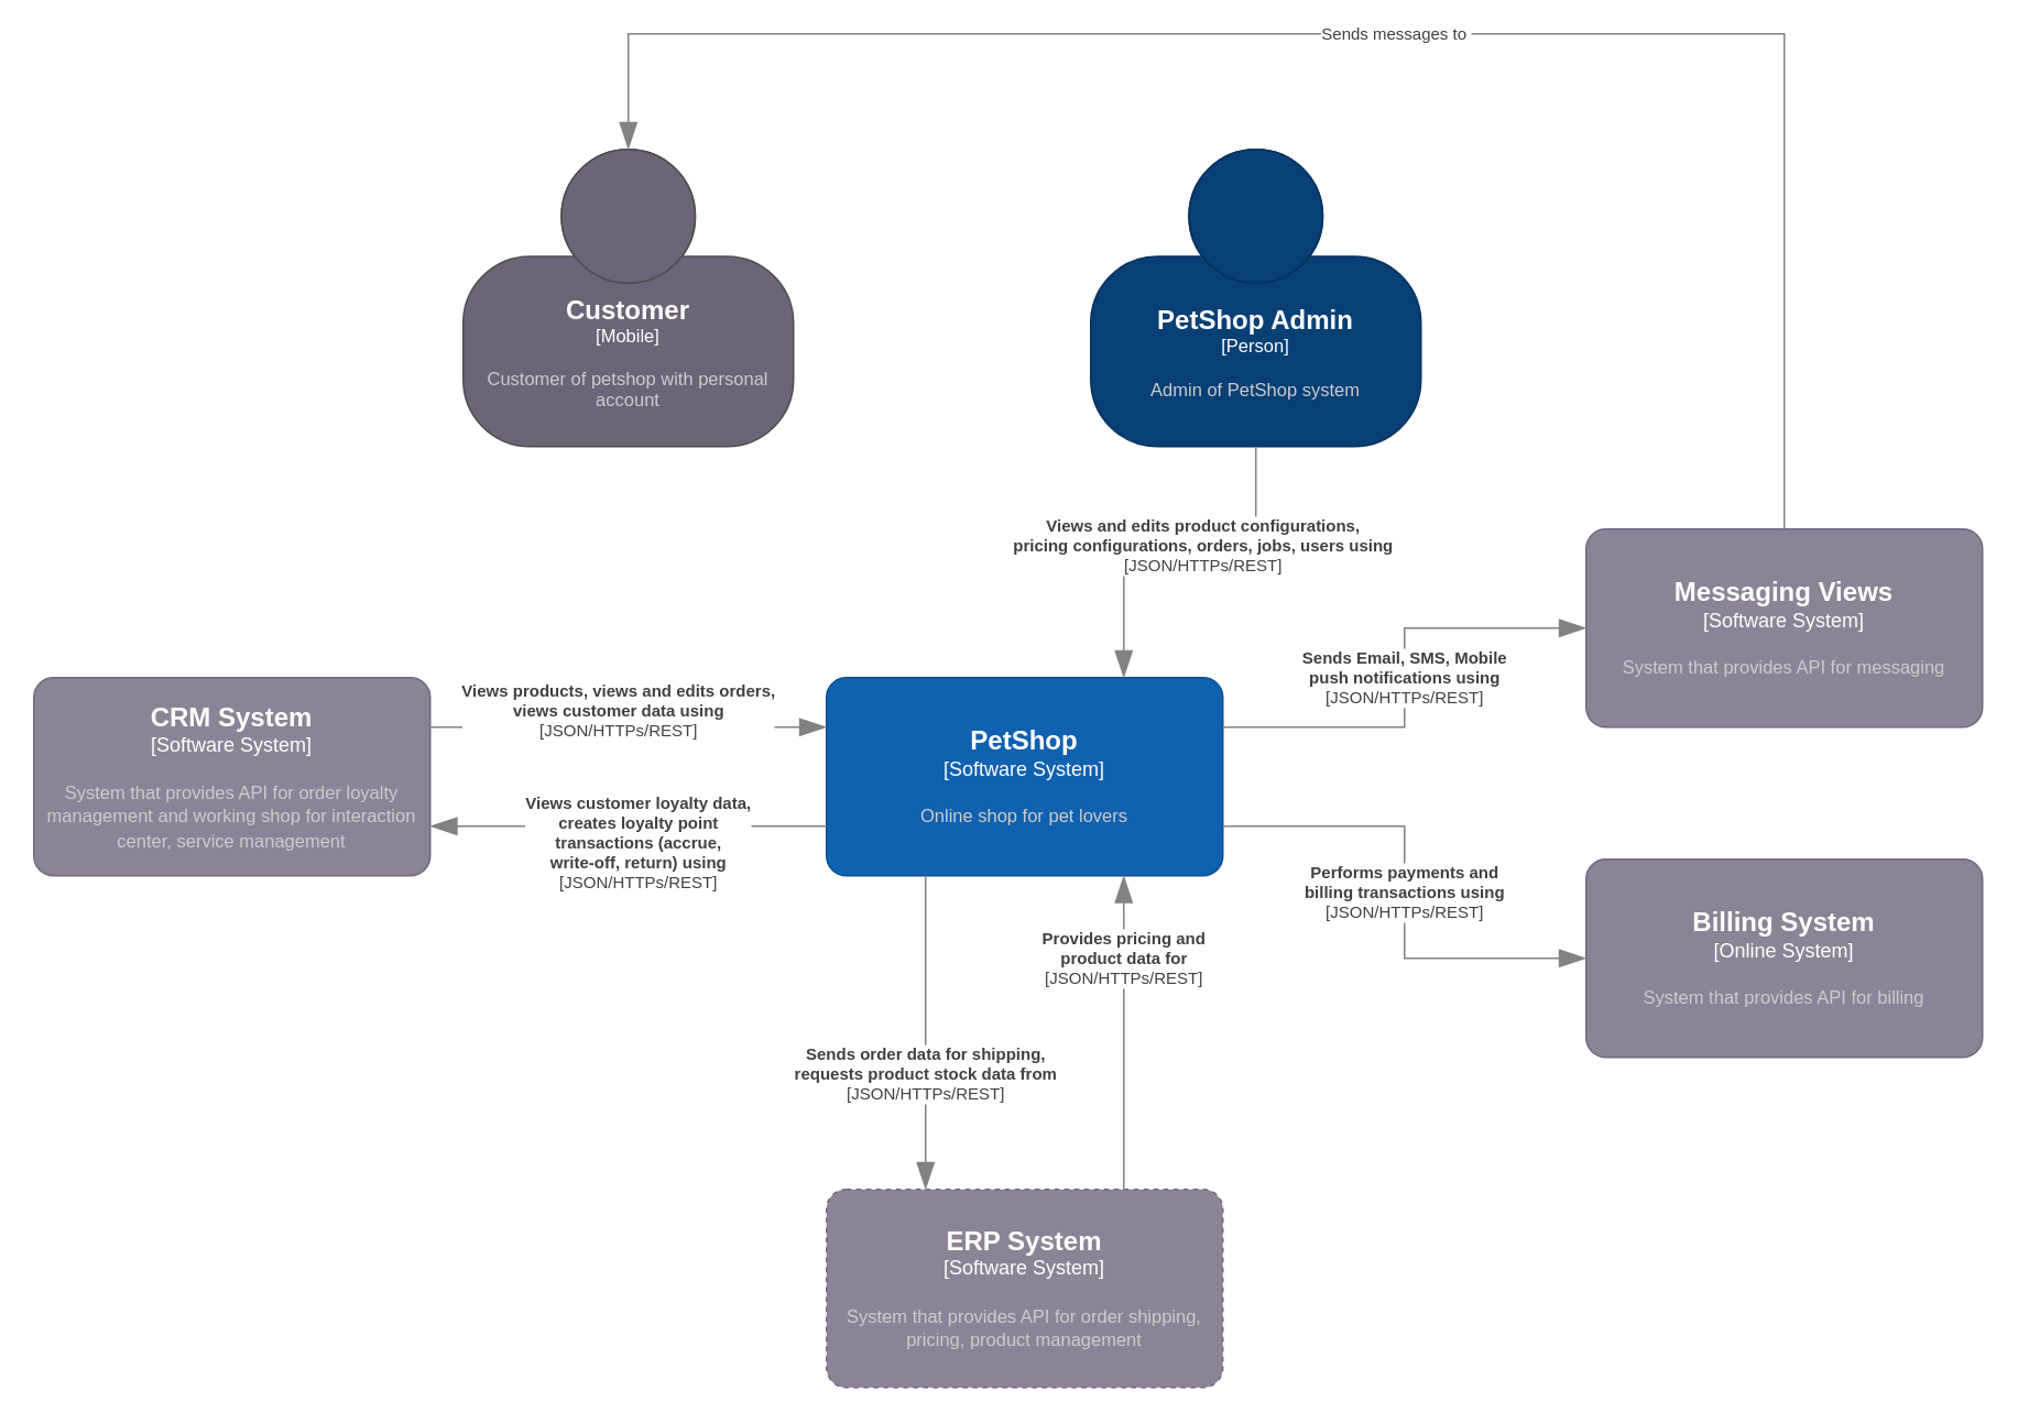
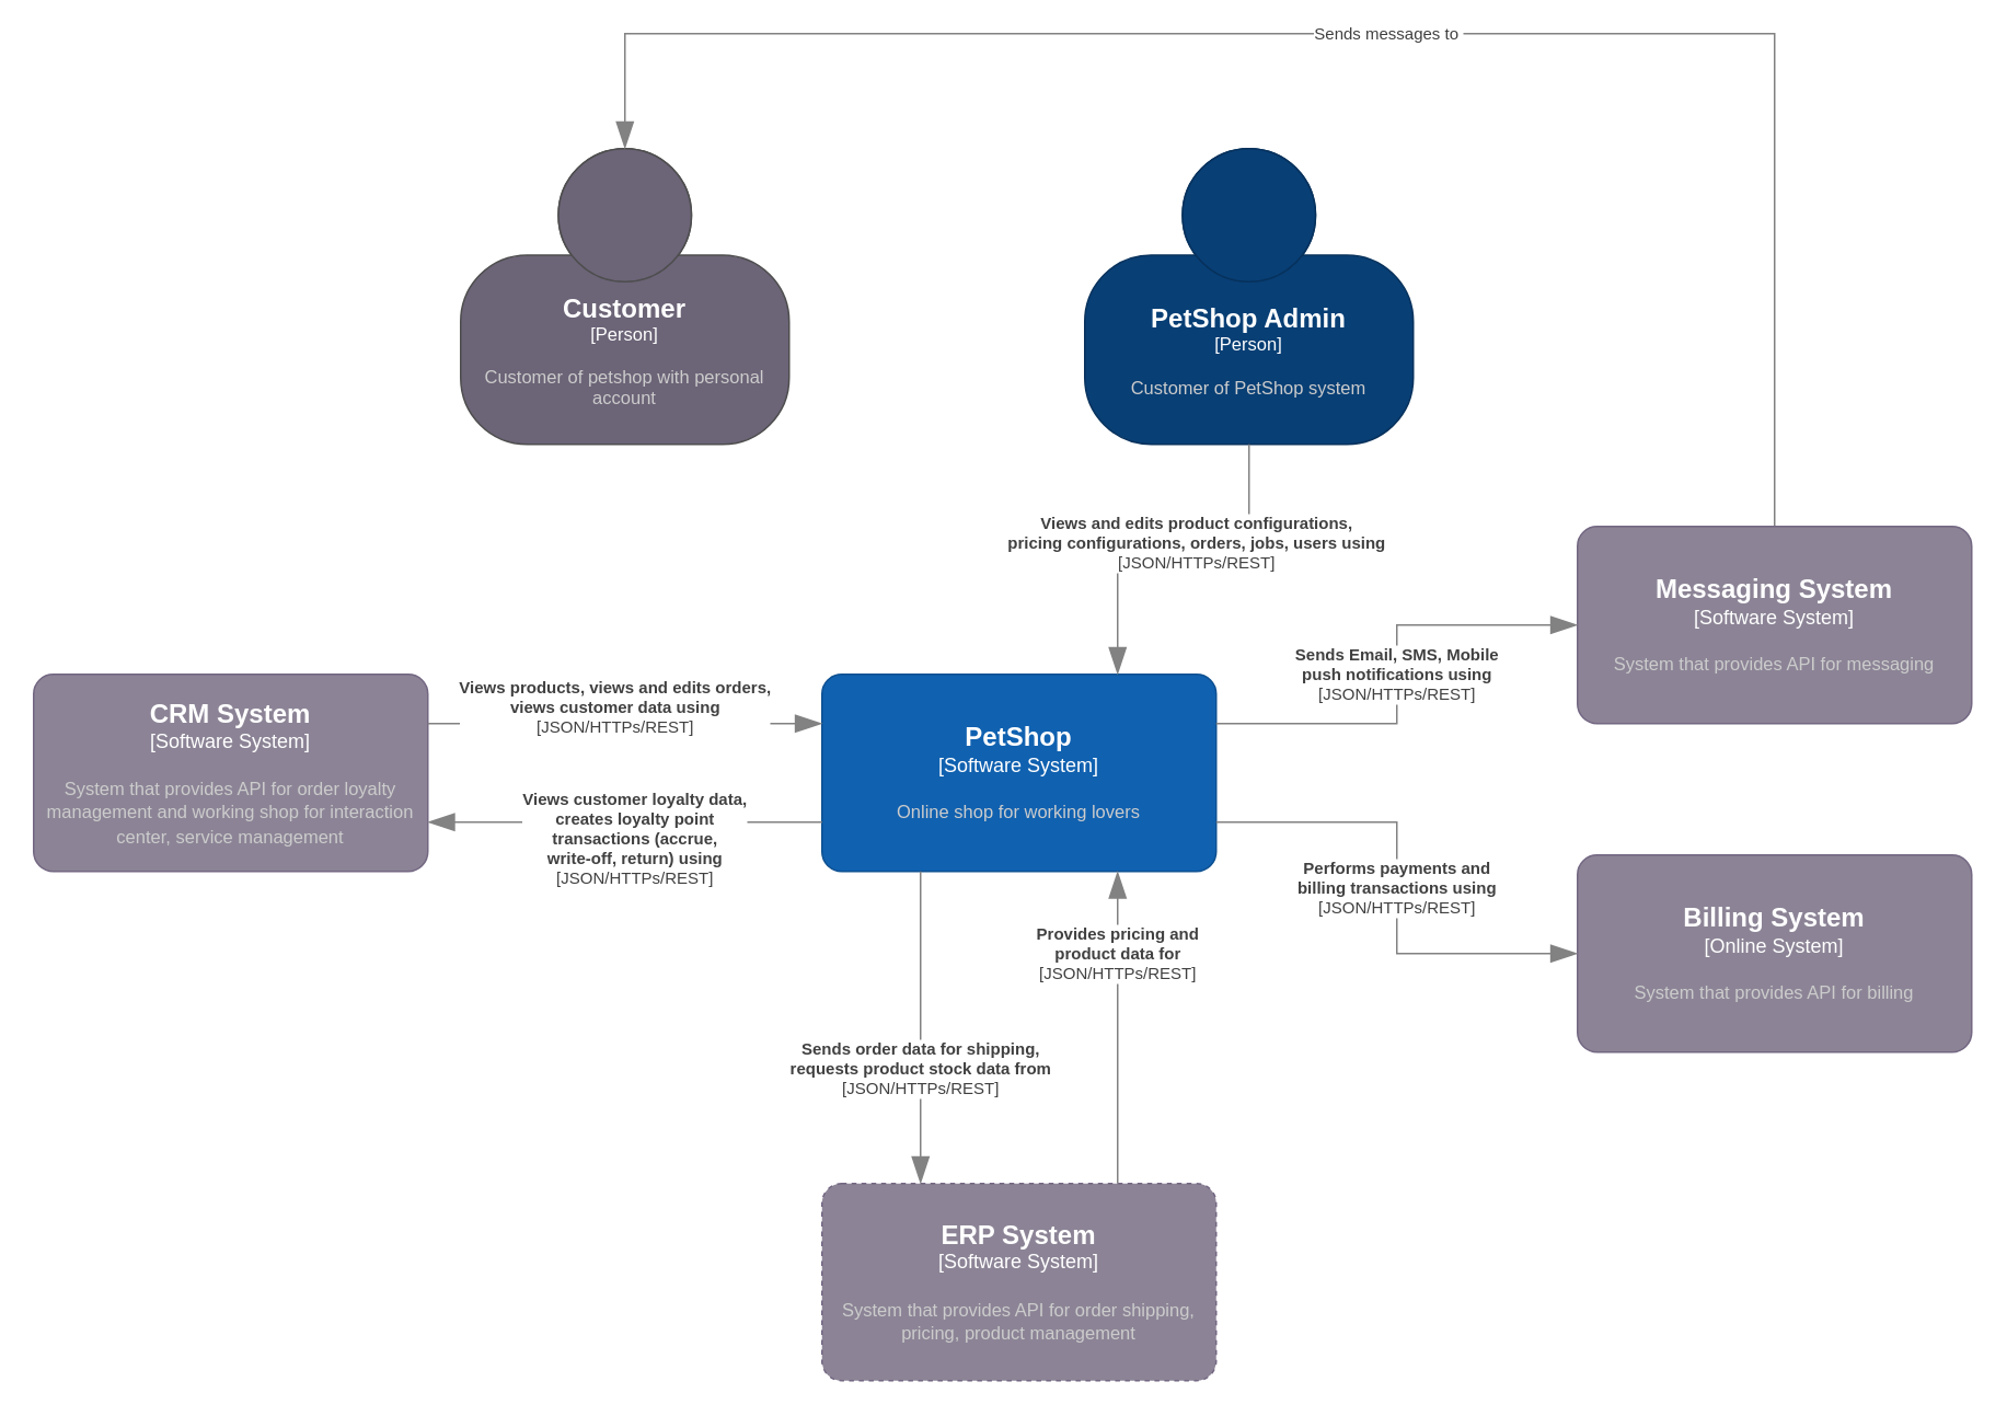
  <mxCell id="0" />
  <mxCell id="1" parent="0" />
- <mxCell id="2" value="&lt;font style=&quot;font-size: 16px&quot;&gt;&lt;b&gt;PetShop Admin&lt;/b&gt;&lt;/font&gt;&lt;div&gt;[Person]&lt;/div&gt;&lt;br&gt;&lt;div&gt;&lt;font style=&quot;font-size: 11px&quot;&gt;&lt;font color=&quot;#cccccc&quot;&gt;Admin of PetShop system&lt;/font&gt;&lt;/div&gt;" style="html=1;fontSize=11;dashed=0;whiteSpace=wrap;fillColor=#083F75;strokeColor=#06315C;fontColor=#ffffff;shape=mxgraph.c4.person2;align=center;metaEdit=1;points=[[0.5,0,0],[1,0.5,0],[1,0.75,0],[0.75,1,0],[0.5,1,0],[0.25,1,0],[0,0.75,0],[0,0.5,0]];resizable=0;" vertex="1" parent="1"><mxGeometry y="90" width="200" height="180" as="geometry" x="660" /></mxCell>
- <mxCell id="3" value="&lt;font style=&quot;font-size: 16px&quot;&gt;&lt;b&gt;Customer&lt;/b&gt;&lt;/font&gt;&lt;div&gt;[Mobile]&lt;/div&gt;&lt;br&gt;&lt;div&gt;&lt;font style=&quot;font-size: 11px&quot;&gt;&lt;font color=&quot;#cccccc&quot;&gt;Customer of petshop with personal account&lt;/font&gt;&lt;/div&gt;" style="html=1;fontSize=11;dashed=0;whiteSpace=wrap;fillColor=#6C6477;strokeColor=#4D4D4D;fontColor=#ffffff;shape=mxgraph.c4.person2;align=center;metaEdit=1;points=[[0.5,0,0],[1,0.5,0],[1,0.75,0],[0.75,1,0],[0.5,1,0],[0.25,1,0],[0,0.75,0],[0,0.5,0]];resizable=0;" vertex="1" parent="1"><mxGeometry x="280" y="90" width="200" height="180" as="geometry" /></mxCell>
+ <mxCell id="2" value="&lt;font style=&quot;font-size: 16px&quot;&gt;&lt;b&gt;PetShop Admin&lt;/b&gt;&lt;/font&gt;&lt;div&gt;[Person]&lt;/div&gt;&lt;br&gt;&lt;div&gt;&lt;font style=&quot;font-size: 11px&quot;&gt;&lt;font color=&quot;#cccccc&quot;&gt;Customer of PetShop system&lt;/font&gt;&lt;/div&gt;" style="html=1;fontSize=11;dashed=0;whiteSpace=wrap;fillColor=#083F75;strokeColor=#06315C;fontColor=#ffffff;shape=mxgraph.c4.person2;align=center;metaEdit=1;points=[[0.5,0,0],[1,0.5,0],[1,0.75,0],[0.75,1,0],[0.5,1,0],[0.25,1,0],[0,0.75,0],[0,0.5,0]];resizable=0;" vertex="1" parent="1"><mxGeometry y="90" width="200" height="180" as="geometry" x="660" /></mxCell>
+ <mxCell id="3" value="&lt;font style=&quot;font-size: 16px&quot;&gt;&lt;b&gt;Customer&lt;/b&gt;&lt;/font&gt;&lt;div&gt;[Person]&lt;/div&gt;&lt;br&gt;&lt;div&gt;&lt;font style=&quot;font-size: 11px&quot;&gt;&lt;font color=&quot;#cccccc&quot;&gt;Customer of petshop with personal account&lt;/font&gt;&lt;/div&gt;" style="html=1;fontSize=11;dashed=0;whiteSpace=wrap;fillColor=#6C6477;strokeColor=#4D4D4D;fontColor=#ffffff;shape=mxgraph.c4.person2;align=center;metaEdit=1;points=[[0.5,0,0],[1,0.5,0],[1,0.75,0],[0.75,1,0],[0.5,1,0],[0.25,1,0],[0,0.75,0],[0,0.5,0]];resizable=0;" vertex="1" parent="1"><mxGeometry x="280" y="90" width="200" height="180" as="geometry" /></mxCell>
  <mxCell id="4" value="Sends messages to&amp;nbsp;" style="edgeStyle=orthogonalEdgeStyle;rounded=0;orthogonalLoop=1;jettySize=auto;html=1;exitX=0.5;exitY=0;exitDx=0;exitDy=0;exitPerimeter=0;entryX=0.5;entryY=0;entryDx=0;entryDy=0;entryPerimeter=0;endArrow=blockThin;fontSize=10;strokeColor=#828282;fontColor=#404040;strokeWidth=1;endFill=1;endSize=14;startSize=14;" edge="1" parent="1" source="5" target="3"><mxGeometry relative="1" as="geometry"><Array as="points"><mxPoint x="1080" y="20" /><mxPoint x="380" y="20" /></Array></mxGeometry></mxCell>
- <mxCell id="5" value="&lt;font style=&quot;font-size: 16px&quot;&gt;&lt;b&gt;Messaging Views&lt;/b&gt;&lt;/font&gt;&lt;div&gt;[Software System]&lt;/div&gt;&lt;br&gt;&lt;div&gt;&lt;font style=&quot;font-size: 11px&quot;&gt;&lt;font color=&quot;#cccccc&quot;&gt;System that provides API for messaging&lt;/font&gt;&lt;/div&gt;" style="rounded=1;whiteSpace=wrap;html=1;labelBackgroundColor=none;fillColor=#8C8496;fontColor=#ffffff;align=center;arcSize=10;strokeColor=#736782;metaEdit=1;resizable=0;points=[[0.25,0,0],[0.5,0,0],[0.75,0,0],[1,0.25,0],[1,0.5,0],[1,0.75,0],[0.75,1,0],[0.5,1,0],[0.25,1,0],[0,0.75,0],[0,0.5,0],[0,0.25,0]];" vertex="1" parent="1"><mxGeometry x="960" y="320" width="240" height="120" as="geometry" /></mxCell>
+ <mxCell id="5" value="&lt;font style=&quot;font-size: 16px&quot;&gt;&lt;b&gt;Messaging System&lt;/b&gt;&lt;/font&gt;&lt;div&gt;[Software System]&lt;/div&gt;&lt;br&gt;&lt;div&gt;&lt;font style=&quot;font-size: 11px&quot;&gt;&lt;font color=&quot;#cccccc&quot;&gt;System that provides API for messaging&lt;/font&gt;&lt;/div&gt;" style="rounded=1;whiteSpace=wrap;html=1;labelBackgroundColor=none;fillColor=#8C8496;fontColor=#ffffff;align=center;arcSize=10;strokeColor=#736782;metaEdit=1;resizable=0;points=[[0.25,0,0],[0.5,0,0],[0.75,0,0],[1,0.25,0],[1,0.5,0],[1,0.75,0],[0.75,1,0],[0.5,1,0],[0.25,1,0],[0,0.75,0],[0,0.5,0],[0,0.25,0]];" vertex="1" parent="1"><mxGeometry x="960" y="320" width="240" height="120" as="geometry" /></mxCell>
  <mxCell id="6" value="&lt;font style=&quot;font-size: 16px&quot;&gt;&lt;b&gt;Billing System&lt;/b&gt;&lt;/font&gt;&lt;div&gt;[Online System]&lt;/div&gt;&lt;br&gt;&lt;div&gt;&lt;font style=&quot;font-size: 11px&quot;&gt;&lt;font color=&quot;#cccccc&quot;&gt;System that provides API for billing&lt;/font&gt;&lt;/div&gt;" style="rounded=1;whiteSpace=wrap;html=1;labelBackgroundColor=none;fillColor=#8C8496;fontColor=#ffffff;align=center;arcSize=10;strokeColor=#736782;metaEdit=1;resizable=0;points=[[0.25,0,0],[0.5,0,0],[0.75,0,0],[1,0.25,0],[1,0.5,0],[1,0.75,0],[0.75,1,0],[0.5,1,0],[0.25,1,0],[0,0.75,0],[0,0.5,0],[0,0.25,0]];" vertex="1" parent="1"><mxGeometry x="960" y="520" width="240" height="120" as="geometry" /></mxCell>
  <mxCell id="7" value="&lt;font style=&quot;font-size: 16px&quot;&gt;&lt;b&gt;ERP System&lt;/b&gt;&lt;/font&gt;&lt;div&gt;[Software System]&lt;/div&gt;&lt;br&gt;&lt;div&gt;&lt;font style=&quot;font-size: 11px&quot;&gt;&lt;font color=&quot;#cccccc&quot;&gt;System that provides API for order shipping, pricing, product management&lt;/font&gt;&lt;/div&gt;" style="rounded=1;whiteSpace=wrap;html=1;labelBackgroundColor=none;fillColor=#8C8496;fontColor=#ffffff;align=center;arcSize=10;strokeColor=#736782;metaEdit=1;resizable=0;points=[[0.25,0,0],[0.5,0,0],[0.75,0,0],[1,0.25,0],[1,0.5,0],[1,0.75,0],[0.75,1,0],[0.5,1,0],[0.25,1,0],[0,0.75,0],[0,0.5,0],[0,0.25,0]];dashed=1;" vertex="1" parent="1"><mxGeometry x="500" y="720" width="240" height="120" as="geometry" /></mxCell>
  <mxCell id="8" value="&lt;font style=&quot;font-size: 16px&quot;&gt;&lt;b&gt;CRM System&lt;/b&gt;&lt;/font&gt;&lt;div&gt;[Software System]&lt;/div&gt;&lt;br&gt;&lt;div&gt;&lt;font style=&quot;font-size: 11px&quot;&gt;&lt;font color=&quot;#cccccc&quot;&gt;System that provides API for order loyalty management and working shop for interaction center, service management&lt;/font&gt;&lt;/div&gt;" style="rounded=1;whiteSpace=wrap;html=1;labelBackgroundColor=none;fillColor=#8C8496;fontColor=#ffffff;align=center;arcSize=10;strokeColor=#736782;metaEdit=1;resizable=0;points=[[0.25,0,0],[0.5,0,0],[0.75,0,0],[1,0.25,0],[1,0.5,0],[1,0.75,0],[0.75,1,0],[0.5,1,0],[0.25,1,0],[0,0.75,0],[0,0.5,0],[0,0.25,0]];" vertex="1" parent="1"><mxGeometry x="20" y="410" width="240" height="120" as="geometry" /></mxCell>
- <mxCell id="9" value="&lt;font style=&quot;font-size: 16px&quot;&gt;&lt;b&gt;PetShop&lt;/b&gt;&lt;/font&gt;&lt;div&gt;[Software System]&lt;/div&gt;&lt;br&gt;&lt;div&gt;&lt;font style=&quot;font-size: 11px&quot;&gt;&lt;font color=&quot;#cccccc&quot;&gt;Online shop for pet lovers&lt;/font&gt;&lt;/div&gt;" style="rounded=1;whiteSpace=wrap;html=1;labelBackgroundColor=none;fillColor=#1061B0;fontColor=#ffffff;align=center;arcSize=10;strokeColor=#0D5091;metaEdit=1;resizable=0;points=[[0.25,0,0],[0.5,0,0],[0.75,0,0],[1,0.25,0],[1,0.5,0],[1,0.75,0],[0.75,1,0],[0.5,1,0],[0.25,1,0],[0,0.75,0],[0,0.5,0],[0,0.25,0]];" vertex="1" parent="1"><mxGeometry x="500" y="410" width="240" height="120" as="geometry" /></mxCell>
+ <mxCell id="9" value="&lt;font style=&quot;font-size: 16px&quot;&gt;&lt;b&gt;PetShop&lt;/b&gt;&lt;/font&gt;&lt;div&gt;[Software System]&lt;/div&gt;&lt;br&gt;&lt;div&gt;&lt;font style=&quot;font-size: 11px&quot;&gt;&lt;font color=&quot;#cccccc&quot;&gt;Online shop for working lovers&lt;/font&gt;&lt;/div&gt;" style="rounded=1;whiteSpace=wrap;html=1;labelBackgroundColor=none;fillColor=#1061B0;fontColor=#ffffff;align=center;arcSize=10;strokeColor=#0D5091;metaEdit=1;resizable=0;points=[[0.25,0,0],[0.5,0,0],[0.75,0,0],[1,0.25,0],[1,0.5,0],[1,0.75,0],[0.75,1,0],[0.5,1,0],[0.25,1,0],[0,0.75,0],[0,0.5,0],[0,0.25,0]];" vertex="1" parent="1"><mxGeometry x="500" y="410" width="240" height="120" as="geometry" /></mxCell>
  <mxCell id="10" value="&lt;div style=&quot;text-align: left&quot;&gt;&lt;div style=&quot;text-align: center&quot;&gt;&lt;b&gt;Views and edits product configurations, &#10;pricing configurations, orders, jobs, users using&lt;/b&gt;&lt;/div&gt;&lt;div style=&quot;text-align: center&quot;&gt;[JSON/HTTPs/REST]&lt;/div&gt;&lt;/div&gt;" style="endArrow=blockThin;html=1;fontSize=10;fontColor=#404040;strokeWidth=1;endFill=1;strokeColor=#828282;elbow=vertical;metaEdit=1;endSize=14;startSize=14;jumpStyle=arc;jumpSize=16;rounded=0;edgeStyle=orthogonalEdgeStyle;exitX=0.5;exitY=1;exitDx=0;exitDy=0;exitPerimeter=0;entryX=0.75;entryY=0;entryDx=0;entryDy=0;entryPerimeter=0;" edge="1" parent="1" source="2" target="9"><mxGeometry x="-0.071" y="-10" width="240" relative="1" as="geometry"><mxPoint x="390" y="280" as="sourcePoint" /><mxPoint x="570" y="480" as="targetPoint" /><mxPoint as="offset" /></mxGeometry></mxCell>
  <mxCell id="11" value="&lt;div style=&quot;text-align: left&quot;&gt;&lt;div style=&quot;text-align: center&quot;&gt;&lt;b&gt;Sends Email, SMS, Mobile &#10;push notifications using&lt;/b&gt;&lt;/div&gt;&lt;div style=&quot;text-align: center&quot;&gt;[JSON/HTTPs/REST]&lt;/div&gt;&lt;/div&gt;" style="endArrow=blockThin;html=1;fontSize=10;fontColor=#404040;strokeWidth=1;endFill=1;strokeColor=#828282;elbow=vertical;metaEdit=1;endSize=14;startSize=14;jumpStyle=arc;jumpSize=16;rounded=0;edgeStyle=orthogonalEdgeStyle;exitX=1;exitY=0.25;exitDx=0;exitDy=0;exitPerimeter=0;entryX=0;entryY=0.5;entryDx=0;entryDy=0;entryPerimeter=0;" edge="1" parent="1" source="9" target="5"><mxGeometry width="240" relative="1" as="geometry"><mxPoint x="770" y="280" as="sourcePoint" /><mxPoint x="690" y="420" as="targetPoint" /><mxPoint as="offset" /></mxGeometry></mxCell>
  <mxCell id="12" value="&lt;div style=&quot;text-align: left&quot;&gt;&lt;div style=&quot;text-align: center&quot;&gt;&lt;b&gt;Performs payments and &#10;billing transactions using&lt;/b&gt;&lt;/div&gt;&lt;div style=&quot;text-align: center&quot;&gt;[JSON/HTTPs/REST]&lt;/div&gt;&lt;/div&gt;" style="endArrow=blockThin;html=1;fontSize=10;fontColor=#404040;strokeWidth=1;endFill=1;strokeColor=#828282;elbow=vertical;metaEdit=1;endSize=14;startSize=14;jumpStyle=arc;jumpSize=16;rounded=0;edgeStyle=orthogonalEdgeStyle;exitX=1;exitY=0.75;exitDx=0;exitDy=0;exitPerimeter=0;entryX=0;entryY=0.5;entryDx=0;entryDy=0;entryPerimeter=0;" edge="1" parent="1" source="9" target="6"><mxGeometry width="240" relative="1" as="geometry"><mxPoint x="750" y="450" as="sourcePoint" /><mxPoint x="970" y="390" as="targetPoint" /><mxPoint as="offset" /></mxGeometry></mxCell>
  <mxCell id="13" value="&lt;div style=&quot;text-align: left&quot;&gt;&lt;div style=&quot;text-align: center&quot;&gt;&lt;b&gt;Provides pricing and &#10;product data for&lt;/b&gt;&lt;/div&gt;&lt;div style=&quot;text-align: center&quot;&gt;[JSON/HTTPs/REST]&lt;/div&gt;&lt;/div&gt;" style="endArrow=blockThin;html=1;fontSize=10;fontColor=#404040;strokeWidth=1;endFill=1;strokeColor=#828282;elbow=vertical;metaEdit=1;endSize=14;startSize=14;jumpStyle=arc;jumpSize=16;rounded=0;edgeStyle=orthogonalEdgeStyle;exitX=0.75;exitY=0;exitDx=0;exitDy=0;exitPerimeter=0;entryX=0.75;entryY=1;entryDx=0;entryDy=0;entryPerimeter=0;" edge="1" parent="1" source="7" target="9"><mxGeometry x="0.474" width="240" relative="1" as="geometry"><mxPoint x="750" y="510" as="sourcePoint" /><mxPoint x="970" y="590" as="targetPoint" /><mxPoint as="offset" /><Array as="points"><mxPoint x="680" y="650" /><mxPoint x="680" y="650" /></Array></mxGeometry></mxCell>
  <mxCell id="14" value="&lt;div style=&quot;text-align: left&quot;&gt;&lt;div style=&quot;text-align: center&quot;&gt;&lt;b&gt;Sends order data for shipping,&#10;requests product stock data from&lt;/b&gt;&lt;/div&gt;&lt;div style=&quot;text-align: center&quot;&gt;[JSON/HTTPs/REST]&lt;/div&gt;&lt;/div&gt;" style="endArrow=blockThin;html=1;fontSize=10;fontColor=#404040;strokeWidth=1;endFill=1;strokeColor=#828282;elbow=vertical;metaEdit=1;endSize=14;startSize=14;jumpStyle=arc;jumpSize=16;rounded=0;edgeStyle=orthogonalEdgeStyle;exitX=0.25;exitY=1;exitDx=0;exitDy=0;exitPerimeter=0;entryX=0.25;entryY=0;entryDx=0;entryDy=0;entryPerimeter=0;" edge="1" parent="1" source="9" target="7"><mxGeometry x="0.263" width="240" relative="1" as="geometry"><mxPoint x="820" y="700" as="sourcePoint" /><mxPoint x="580" y="650" as="targetPoint" /><mxPoint as="offset" /><Array as="points"><mxPoint x="560" y="670" /><mxPoint x="560" y="670" /></Array></mxGeometry></mxCell>
  <mxCell id="15" value="&lt;div style=&quot;text-align: left&quot;&gt;&lt;div style=&quot;text-align: center&quot;&gt;&lt;b&gt;Views products, views and edits orders, &#10;views customer data using&lt;/b&gt;&lt;/div&gt;&lt;div style=&quot;text-align: center&quot;&gt;[JSON/HTTPs/REST]&lt;/div&gt;&lt;/div&gt;" style="endArrow=blockThin;html=1;fontSize=10;fontColor=#404040;strokeWidth=1;endFill=1;strokeColor=#828282;elbow=vertical;metaEdit=1;endSize=14;startSize=14;jumpStyle=arc;jumpSize=16;rounded=0;edgeStyle=orthogonalEdgeStyle;exitX=1;exitY=0.25;exitDx=0;exitDy=0;exitPerimeter=0;entryX=0;entryY=0.25;entryDx=0;entryDy=0;entryPerimeter=0;" edge="1" parent="1" source="8" target="9"><mxGeometry x="-0.053" y="10" width="240" relative="1" as="geometry"><mxPoint x="390" y="280" as="sourcePoint" /><mxPoint x="570" y="420" as="targetPoint" /><mxPoint as="offset" /></mxGeometry></mxCell>
  <mxCell id="16" value="&lt;div style=&quot;text-align: left&quot;&gt;&lt;div style=&quot;text-align: center&quot;&gt;&lt;b&gt;Views customer loyalty data, &#10;creates loyalty point &#10;transactions (accrue, &#10;write-off, return) using&lt;/b&gt;&lt;/div&gt;&lt;div style=&quot;text-align: center&quot;&gt;[JSON/HTTPs/REST]&lt;/div&gt;&lt;/div&gt;" style="endArrow=blockThin;html=1;fontSize=10;fontColor=#404040;strokeWidth=1;endFill=1;strokeColor=#828282;elbow=vertical;metaEdit=1;endSize=14;startSize=14;jumpStyle=arc;jumpSize=16;rounded=0;edgeStyle=orthogonalEdgeStyle;exitX=0;exitY=0.75;exitDx=0;exitDy=0;exitPerimeter=0;entryX=1;entryY=0.75;entryDx=0;entryDy=0;entryPerimeter=0;" edge="1" parent="1" source="9" target="8"><mxGeometry x="-0.053" y="10" width="240" relative="1" as="geometry"><mxPoint x="270" y="450" as="sourcePoint" /><mxPoint x="510" y="450" as="targetPoint" /><mxPoint as="offset" /></mxGeometry></mxCell>
